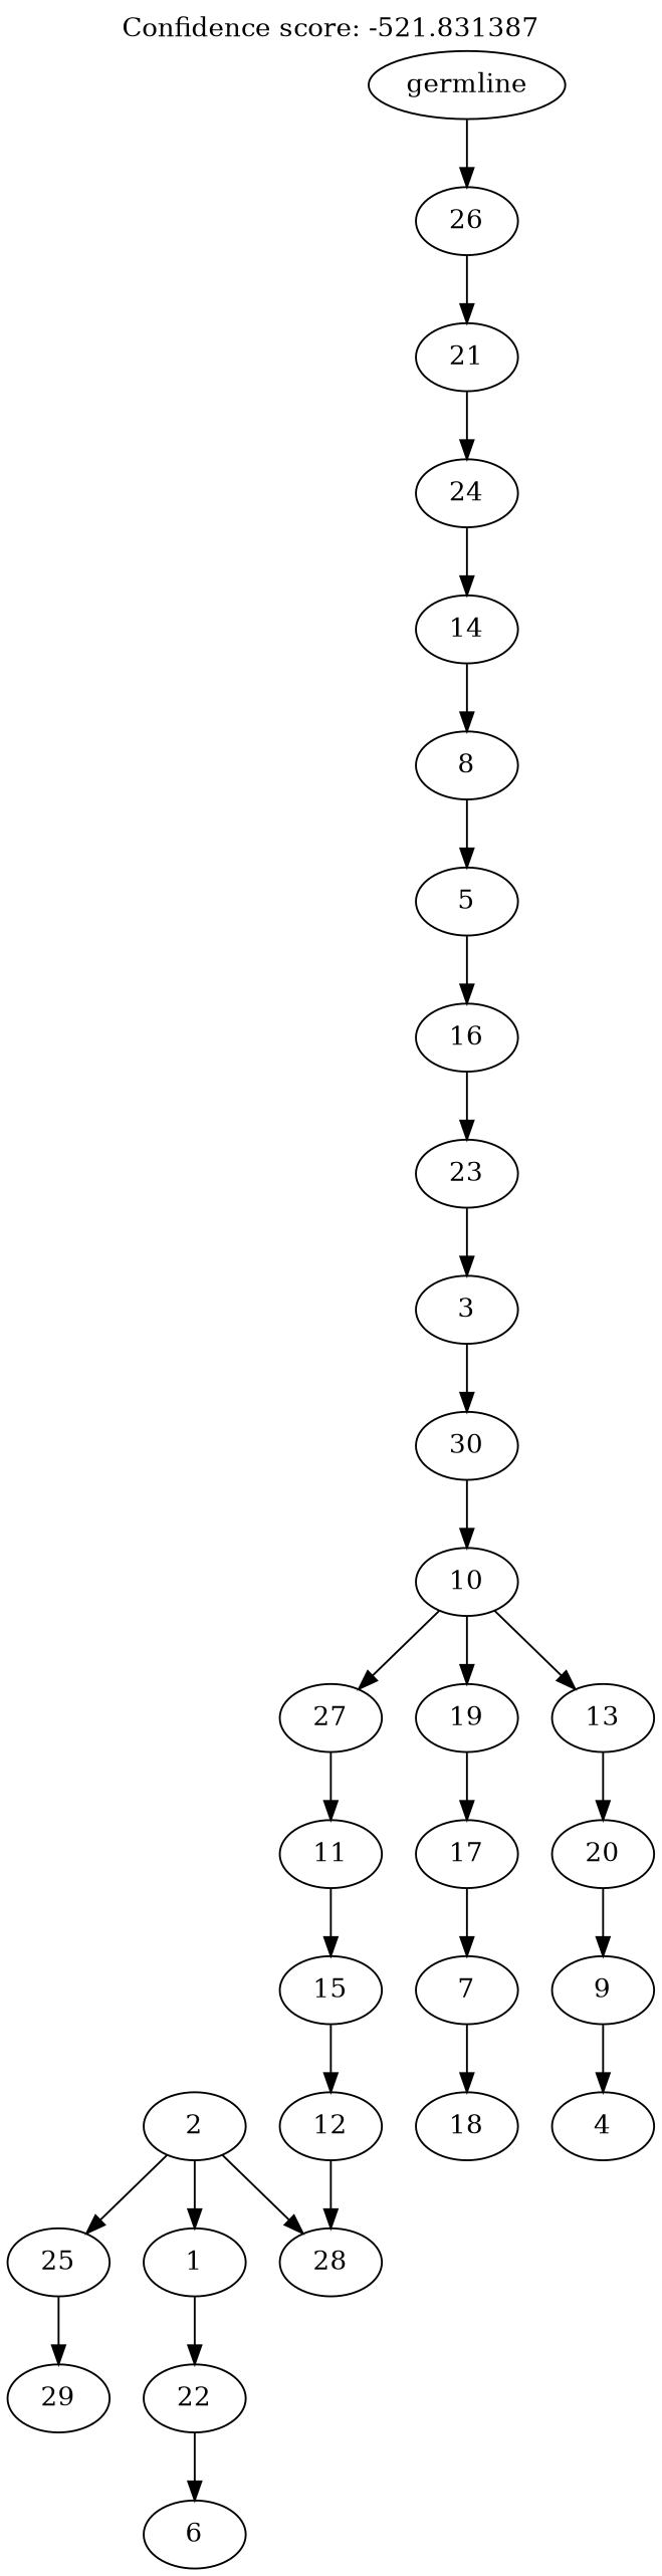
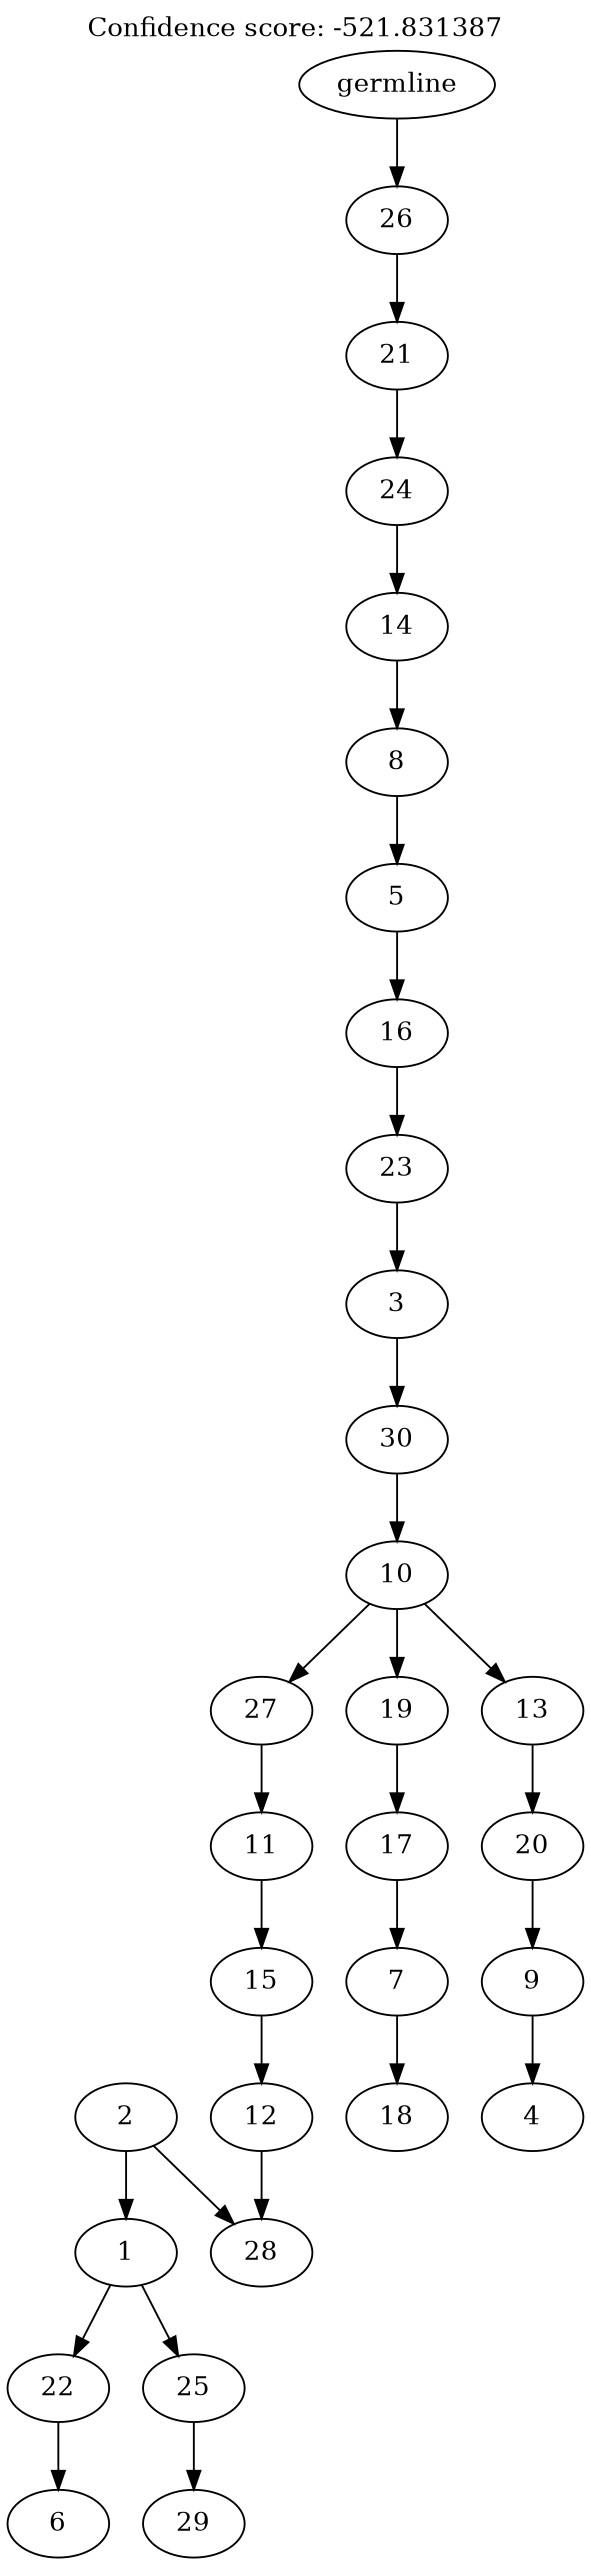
  digraph {
    label="Confidence score: -521.831387"
    labelloc=t
    n1 [label=22]
    n2 [label=6]
    n3 [label=29]
    n4 [label=25]
    n5 [label=1]
    n6 [label=2]
    n7 [label=28]
    n8 [label=12]
    n9 [label=15]
    n10 [label=11]
    n11 [label=27]
    n12 [label=7]
    n13 [label=18]
    n14 [label=17]
    n15 [label=19]
    n16 [label=9]
    n17 [label=4]
    n18 [label=20]
    n19 [label=13]
    n20 [label=10]
    n21 [label=30]
    n22 [label=3]
    n23 [label=23]
    n24 [label=16]
    n25 [label=5]
    n26 [label=8]
    n27 [label=14]
    n28 [label=24]
    n29 [label=21]
    n30 [label=26]
    n31 [label=germline]
    n1 -> n2
    n4 -> n3
    n5 -> n1
-   n6 -> n4
+   n5 -> n4
    n6 -> n5
    n6 -> n7
    n8 -> n7
    n9 -> n8
    n10 -> n9
    n11 -> n10
    n12 -> n13
    n14 -> n12
    n15 -> n14
    n16 -> n17
    n18 -> n16
    n19 -> n18
    n20 -> n11
    n20 -> n15
    n20 -> n19
    n21 -> n20
    n22 -> n21
    n23 -> n22
    n24 -> n23
    n25 -> n24
    n26 -> n25
    n27 -> n26
    n28 -> n27
    n29 -> n28
    n30 -> n29
    n31 -> n30
  }
